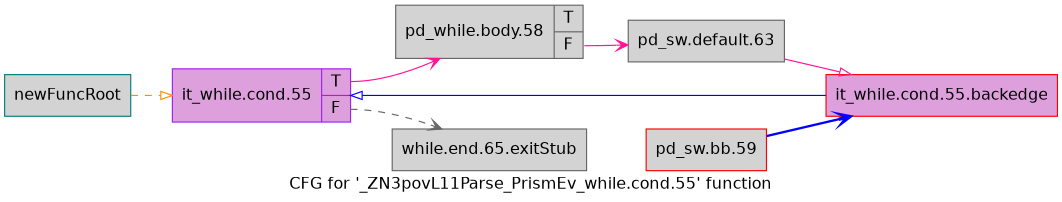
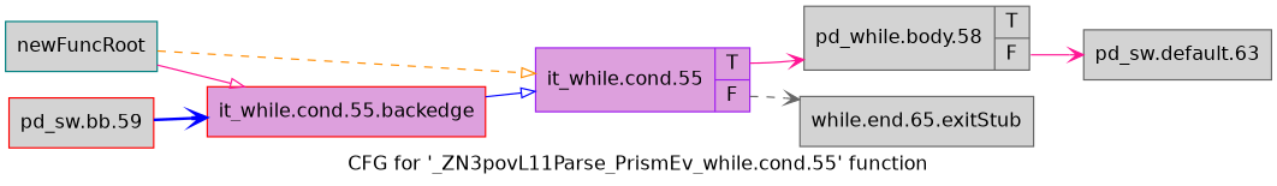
  digraph {
    fontname="DejaVu Sans"
    label="CFG for '_ZN3povL11Parse_PrismEv_while.cond.55' function"
    rankdir=LR
    node [color=gray40 fillcolor=lightgrey fontname="DejaVu Sans" shape=record style=filled]
    edge [arrowhead=vee color=deeppink fontname="DejaVu Sans" style=solid]
    n1 [color=teal label="{newFuncRoot}"]
    n2 [color=purple fillcolor=plum label="{it_while.cond.55|{<s0>T|<s1>F}}"]
    n3 [label="{while.end.65.exitStub}"]
    n4 [label="{pd_while.body.58|{<s0>T|<s1>F}}"]
    n5 [label="{pd_sw.default.63}"]
    n6 [color=red label="{pd_sw.bb.59}"]
    n7 [color=red fillcolor=plum label="{it_while.cond.55.backedge}"]
    n1 -> n2 [arrowhead=onormal color=darkorange style=dashed]
    n2 -> n3 [color=gray40 style=dashed tailport=s1]
    n2 -> n4 [tailport=s0]
    n4 -> n5 [tailport=s1]
-   n5 -> n7 [arrowhead=onormal]
+   n1 -> n7 [arrowhead=onormal]
    n6 -> n7 [color=blue style=bold]
    n7 -> n2 [arrowhead=onormal color=blue]
  }
